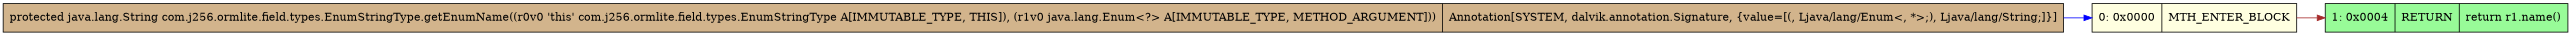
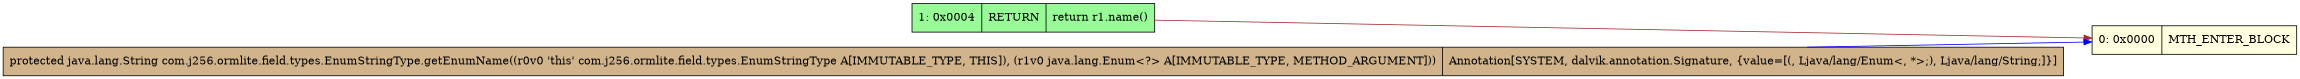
  digraph {
    rankdir=LR
    node [shape=record style=filled]
    n1 [label="{0\:\ 0x0000|MTH_ENTER_BLOCK\l}" fillcolor=lightyellow]
    n2 [label="{1\:\ 0x0004|RETURN\l|return r1.name()\l}" fillcolor=palegreen]
    n3 [label="{protected java.lang.String com.j256.ormlite.field.types.EnumStringType.getEnumName((r0v0 'this' com.j256.ormlite.field.types.EnumStringType A[IMMUTABLE_TYPE, THIS]), (r1v0 java.lang.Enum\<?\> A[IMMUTABLE_TYPE, METHOD_ARGUMENT]))  | Annotation[SYSTEM, dalvik.annotation.Signature, \{value=[(, Ljava\/lang\/Enum\<, *\>;), Ljava\/lang\/String;]\}]\l}" fillcolor=tan]
-   n1 -> n2 [color=brown]
+   n2 -> n1 [color=brown]
    n3 -> n1 [color=blue]
  }
